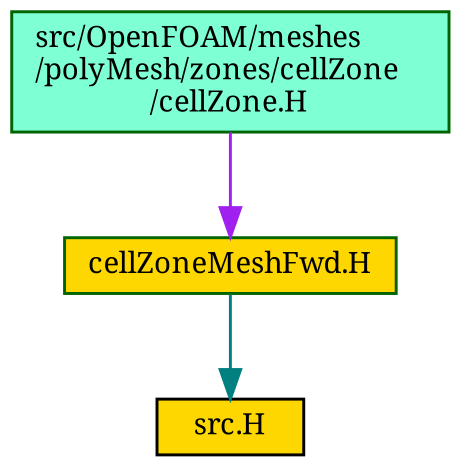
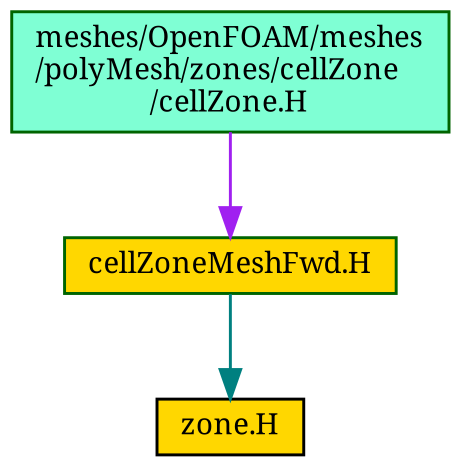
  digraph {
    fontname="Noto Serif"
    node [color=darkgreen fillcolor=gold fontname="Noto Serif" fontsize=10 shape=box style=filled]
    edge [fontname="Noto Serif" fontsize=10 labelfontname=Helvetica labelfontsize=10 style=solid]
-   n1 [fillcolor=aquamarine fontcolor=black height=0.2 label="src/OpenFOAM/meshes\l/polyMesh/zones/cellZone\l/cellZone.H" width=0.4]
+   n1 [fillcolor=aquamarine fontcolor=black height=0.2 label="meshes/OpenFOAM/meshes\l/polyMesh/zones/cellZone\l/cellZone.H" width=0.4]
    n2 [height=0.2 label="cellZoneMeshFwd.H" width=0.4]
-   n3 [color=black height=0.2 label="src.H" width=0.4]
+   n3 [color=black height=0.2 label="zone.H" width=0.4]
    n1 -> n2 [color=purple]
    n2 -> n3 [color=teal]
  }
